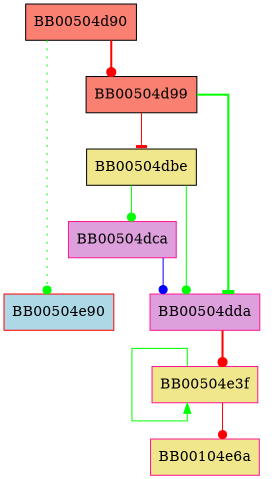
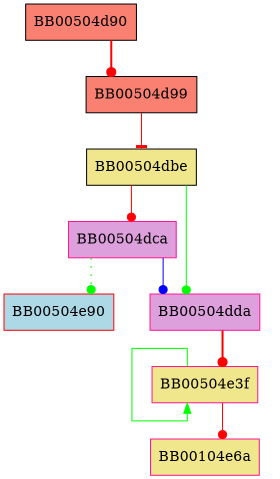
  digraph {
    splines=ortho
    node [color=deeppink fillcolor=khaki shape=box style=filled]
    edge [arrowhead=dot color=red style=solid]
    BB00504d90 [color=black fillcolor=salmon]
    BB00504e90 [color=red fillcolor=lightblue]
    BB00504d99 [color=black fillcolor=salmon]
    BB00504dda [fillcolor=plum]
    BB00504dbe [color=black]
    BB00504e3f
    BB00504dca [fillcolor=plum]
    n8 [label=BB00104e6a]
-   BB00504d90 -> BB00504e90 [color=green style=dotted]
+   BB00504dca -> BB00504e90 [color=green style=dotted]
    BB00504d90 -> BB00504d99 [style=bold]
-   BB00504d99 -> BB00504dda [arrowhead=tee color=green style=bold]
    BB00504d99 -> BB00504dbe [arrowhead=tee]
    BB00504dda -> BB00504e3f [style=bold]
    BB00504dbe -> BB00504dda [color=green]
-   BB00504dbe -> BB00504dca [color=green]
+   BB00504dbe -> BB00504dca
    BB00504e3f -> BB00504e3f [arrowhead=normal color=green]
    BB00504e3f -> n8
    BB00504dca -> BB00504dda [color=blue]
  }
